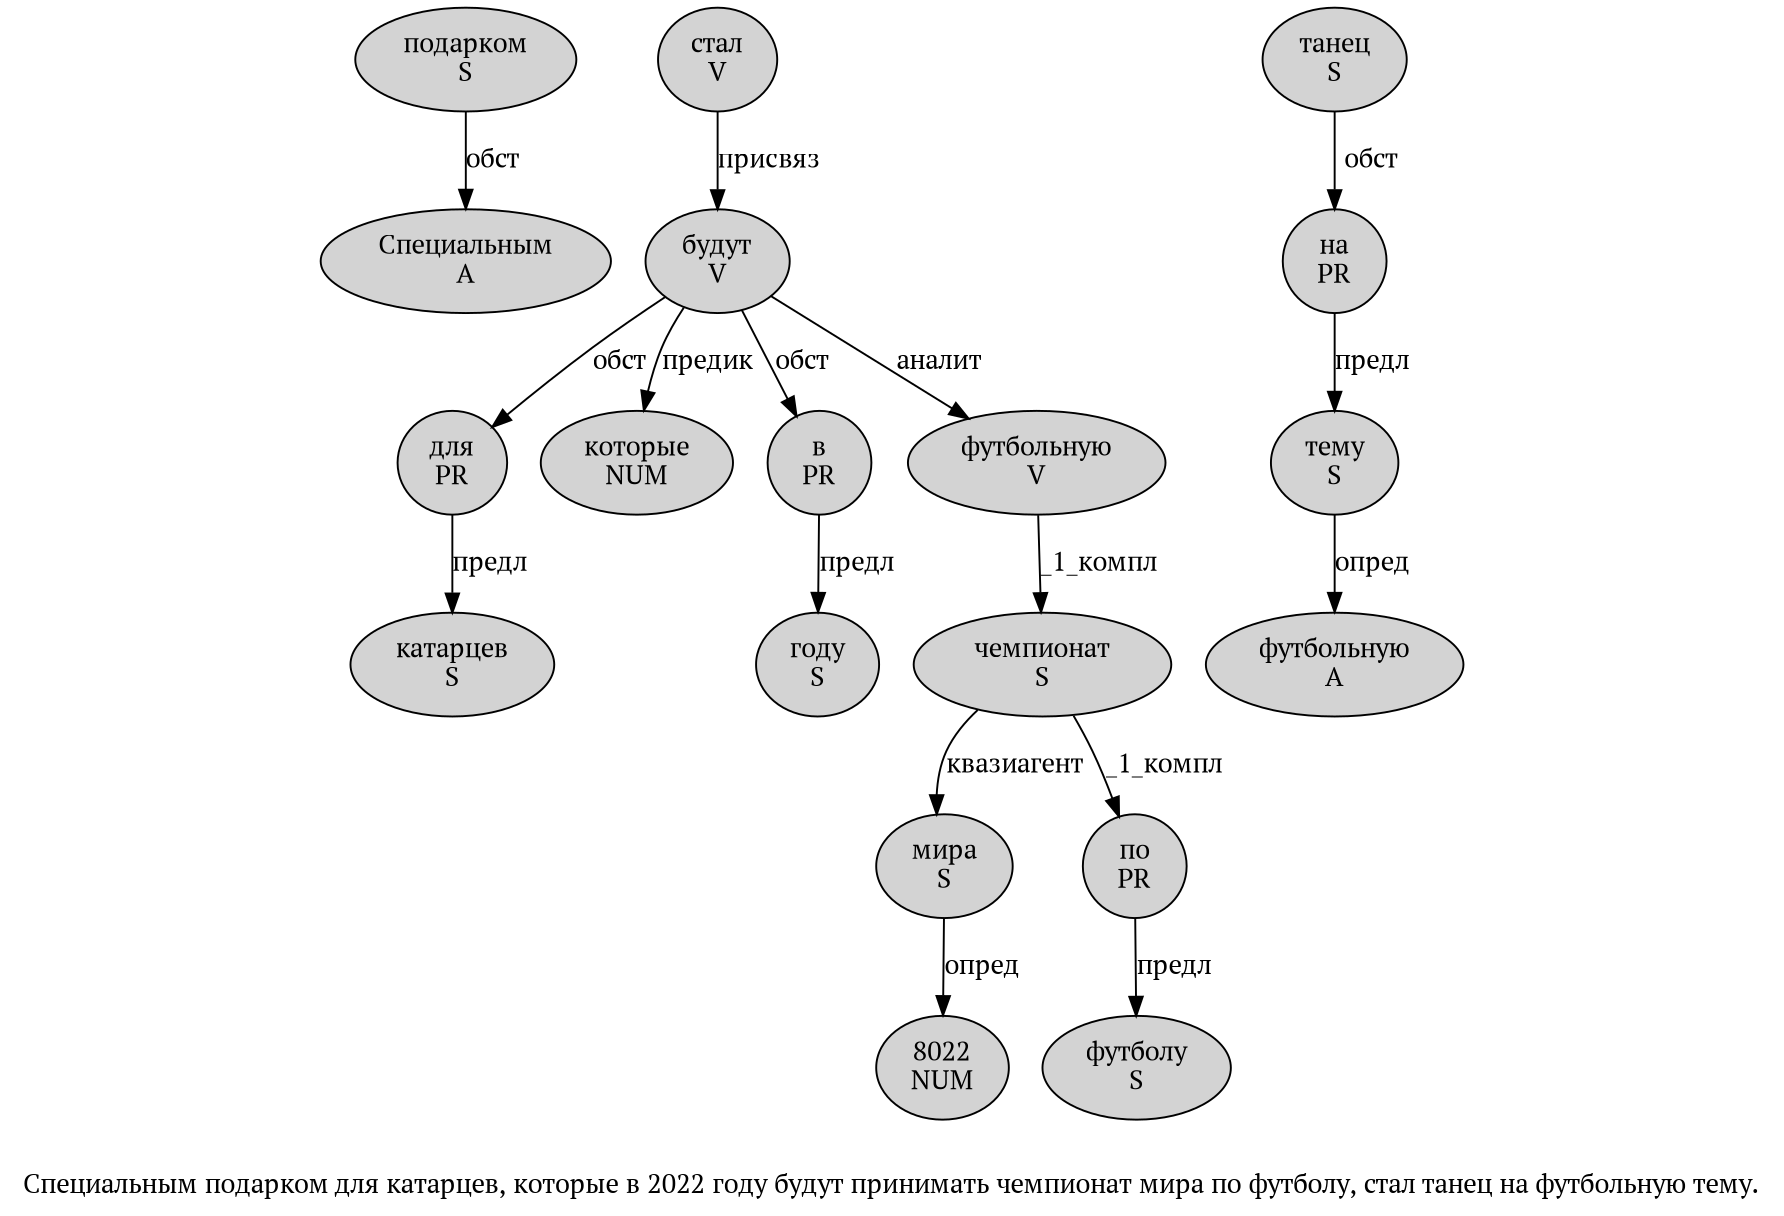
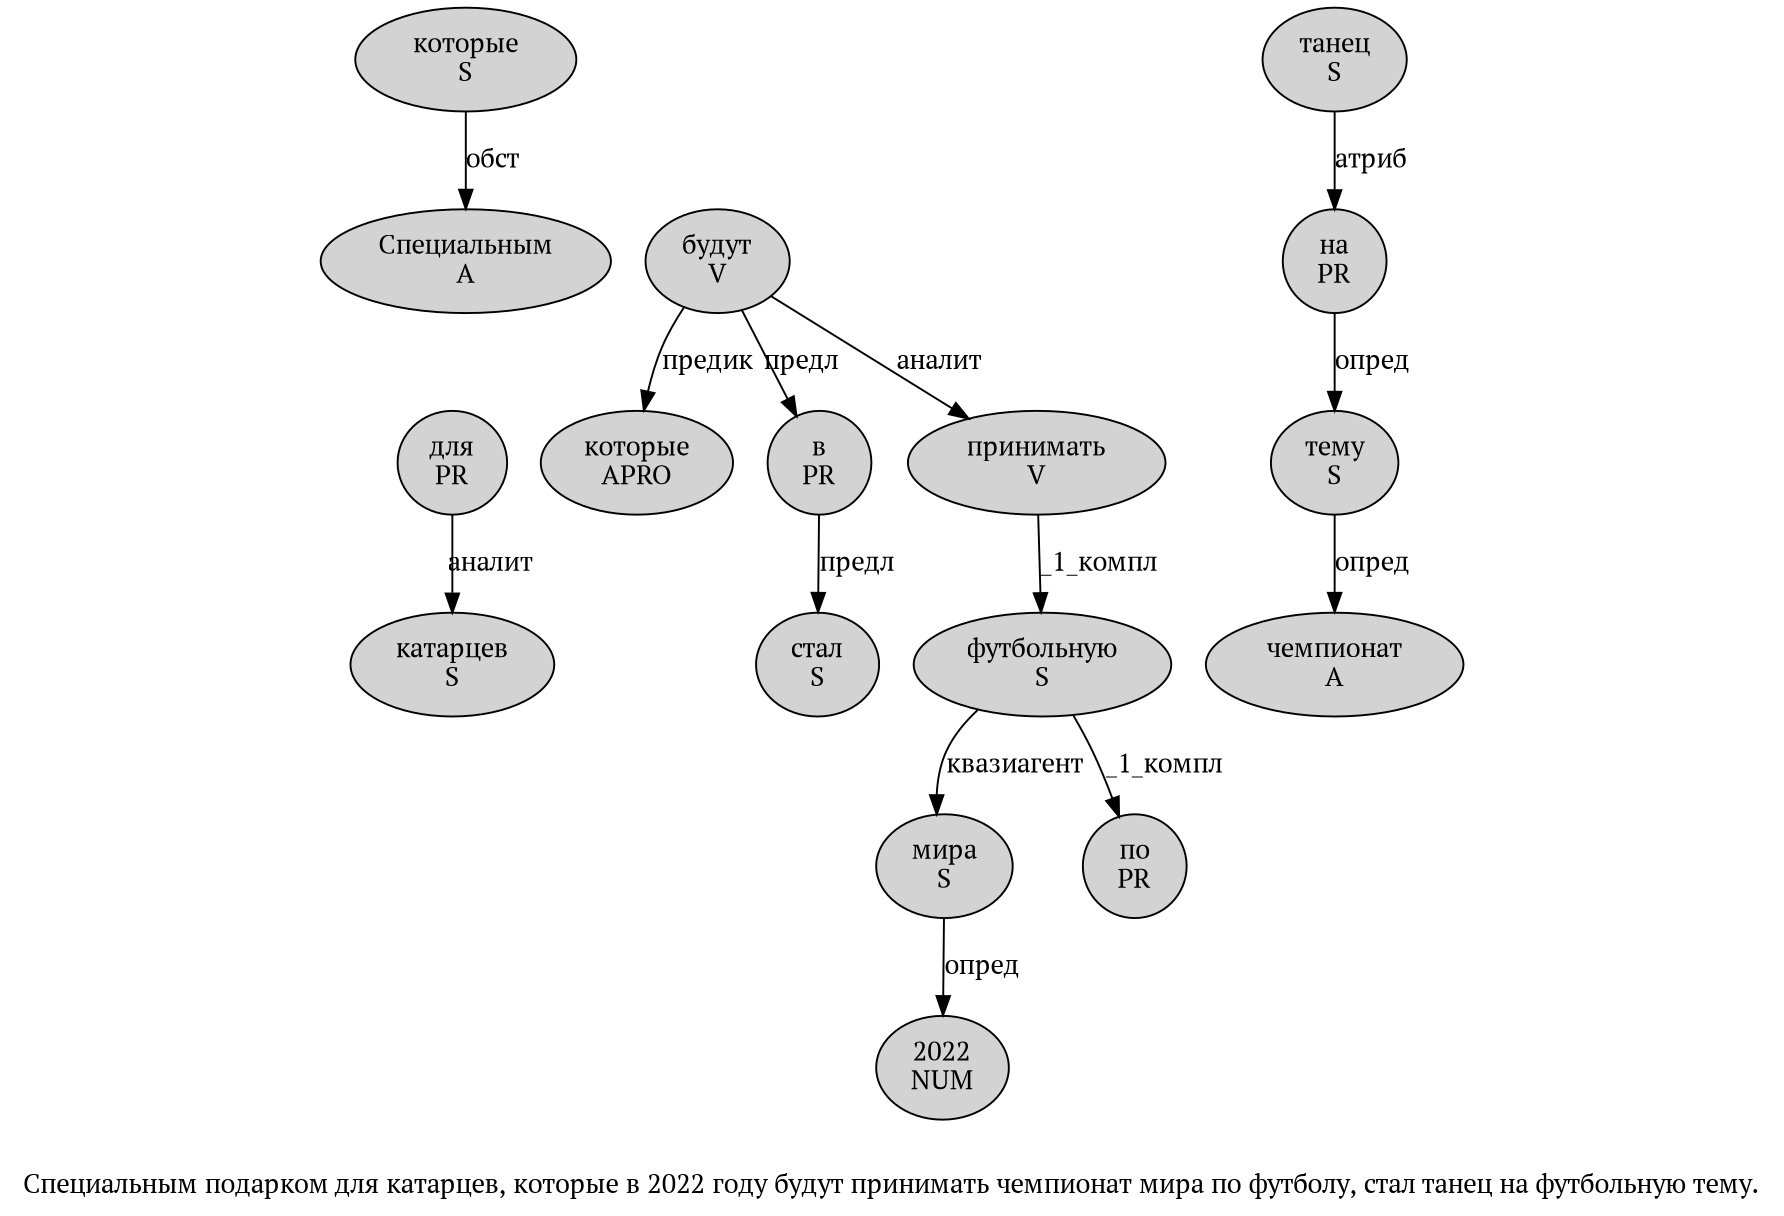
  digraph {
    fontname="PT Serif"
    label="Специальным подарком для катарцев, которые в 2022 году будут принимать чемпионат мира по футболу, стал танец на футбольную тему."
    node [fillcolor=lightgray fontname="PT Serif" penwidth=1 shape=ellipse style=filled]
    edge [fontname="PT Serif"]
    n1 [label="Специальным\nA"]
-   n2 [label="подарком\nS"]
+   n2 [label="которые\nS"]
    n3 [label="для\nPR"]
    n4 [label="катарцев\nS"]
-   n5 [label="которые\nNUM"]
+   n5 [label="которые\nAPRO"]
    n6 [label="в\nPR"]
-   n7 [label="году\nS"]
-   n8 [label="8022\nNUM"]
+   n7 [label="стал\nS"]
+   n8 [label="2022\nNUM"]
    n9 [label="будут\nV"]
-   n10 [label="футбольную\nV"]
-   n11 [label="чемпионат\nS"]
+   n10 [label="принимать\nV"]
+   n11 [label="футбольную\nS"]
    n12 [label="мира\nS"]
    n13 [label="по\nPR"]
-   n14 [label="футболу\nS"]
-   n15 [label="стал\nV"]
    n16 [label="танец\nS"]
    n17 [label="на\nPR"]
    n18 [label="тему\nS"]
-   n19 [label="футбольную\nA"]
+   n19 [label="чемпионат\nA"]
    n2 -> n1 [label="обст"]
-   n3 -> n4 [label="предл"]
+   n3 -> n4 [label="аналит"]
    n6 -> n7 [label="предл"]
-   n9 -> n3 [label="обст"]
    n9 -> n5 [label="предик"]
-   n9 -> n6 [label="обст"]
+   n9 -> n6 [label="предл"]
    n9 -> n10 [label="аналит"]
    n10 -> n11 [label="_1_компл"]
    n11 -> n12 [label="квазиагент"]
    n11 -> n13 [label="_1_компл"]
    n12 -> n8 [label="опред"]
-   n13 -> n14 [label="предл"]
-   n15 -> n9 [label="присвяз"]
-   n16 -> n17 [label="обст"]
-   n17 -> n18 [label="предл"]
+   n16 -> n17 [label="атриб"]
+   n17 -> n18 [label="опред"]
    n18 -> n19 [label="опред"]
  }
